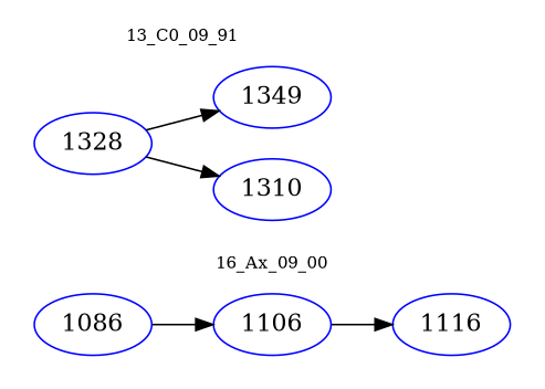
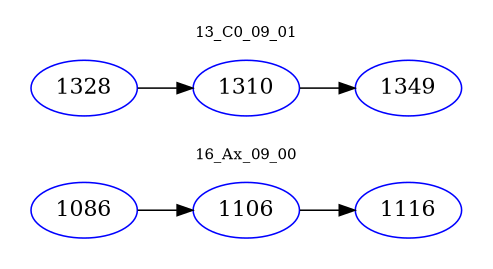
  digraph {
    rankdir=LR
    node [color=blue]
    edge [color=black]
    n1 [label=1106]
    n2 [label=1086]
    n3 [label=1116]
    n4 [label=1328]
    n5 [label=1310]
    n6 [label=1349]
    subgraph cluster_1 {
      color=white
      fontsize=10
      label="16_Ax_09_00"
      n1
      n2
      n3
    }
    subgraph cluster_2 {
      color=white
      fontsize=10
-     label="13_C0_09_91"
+     label="13_C0_09_01"
      n4
      n5
      n6
    }
    n1 -> n3
    n2 -> n1
    n4 -> n5
-   n4 -> n6
+   n5 -> n6
  }
